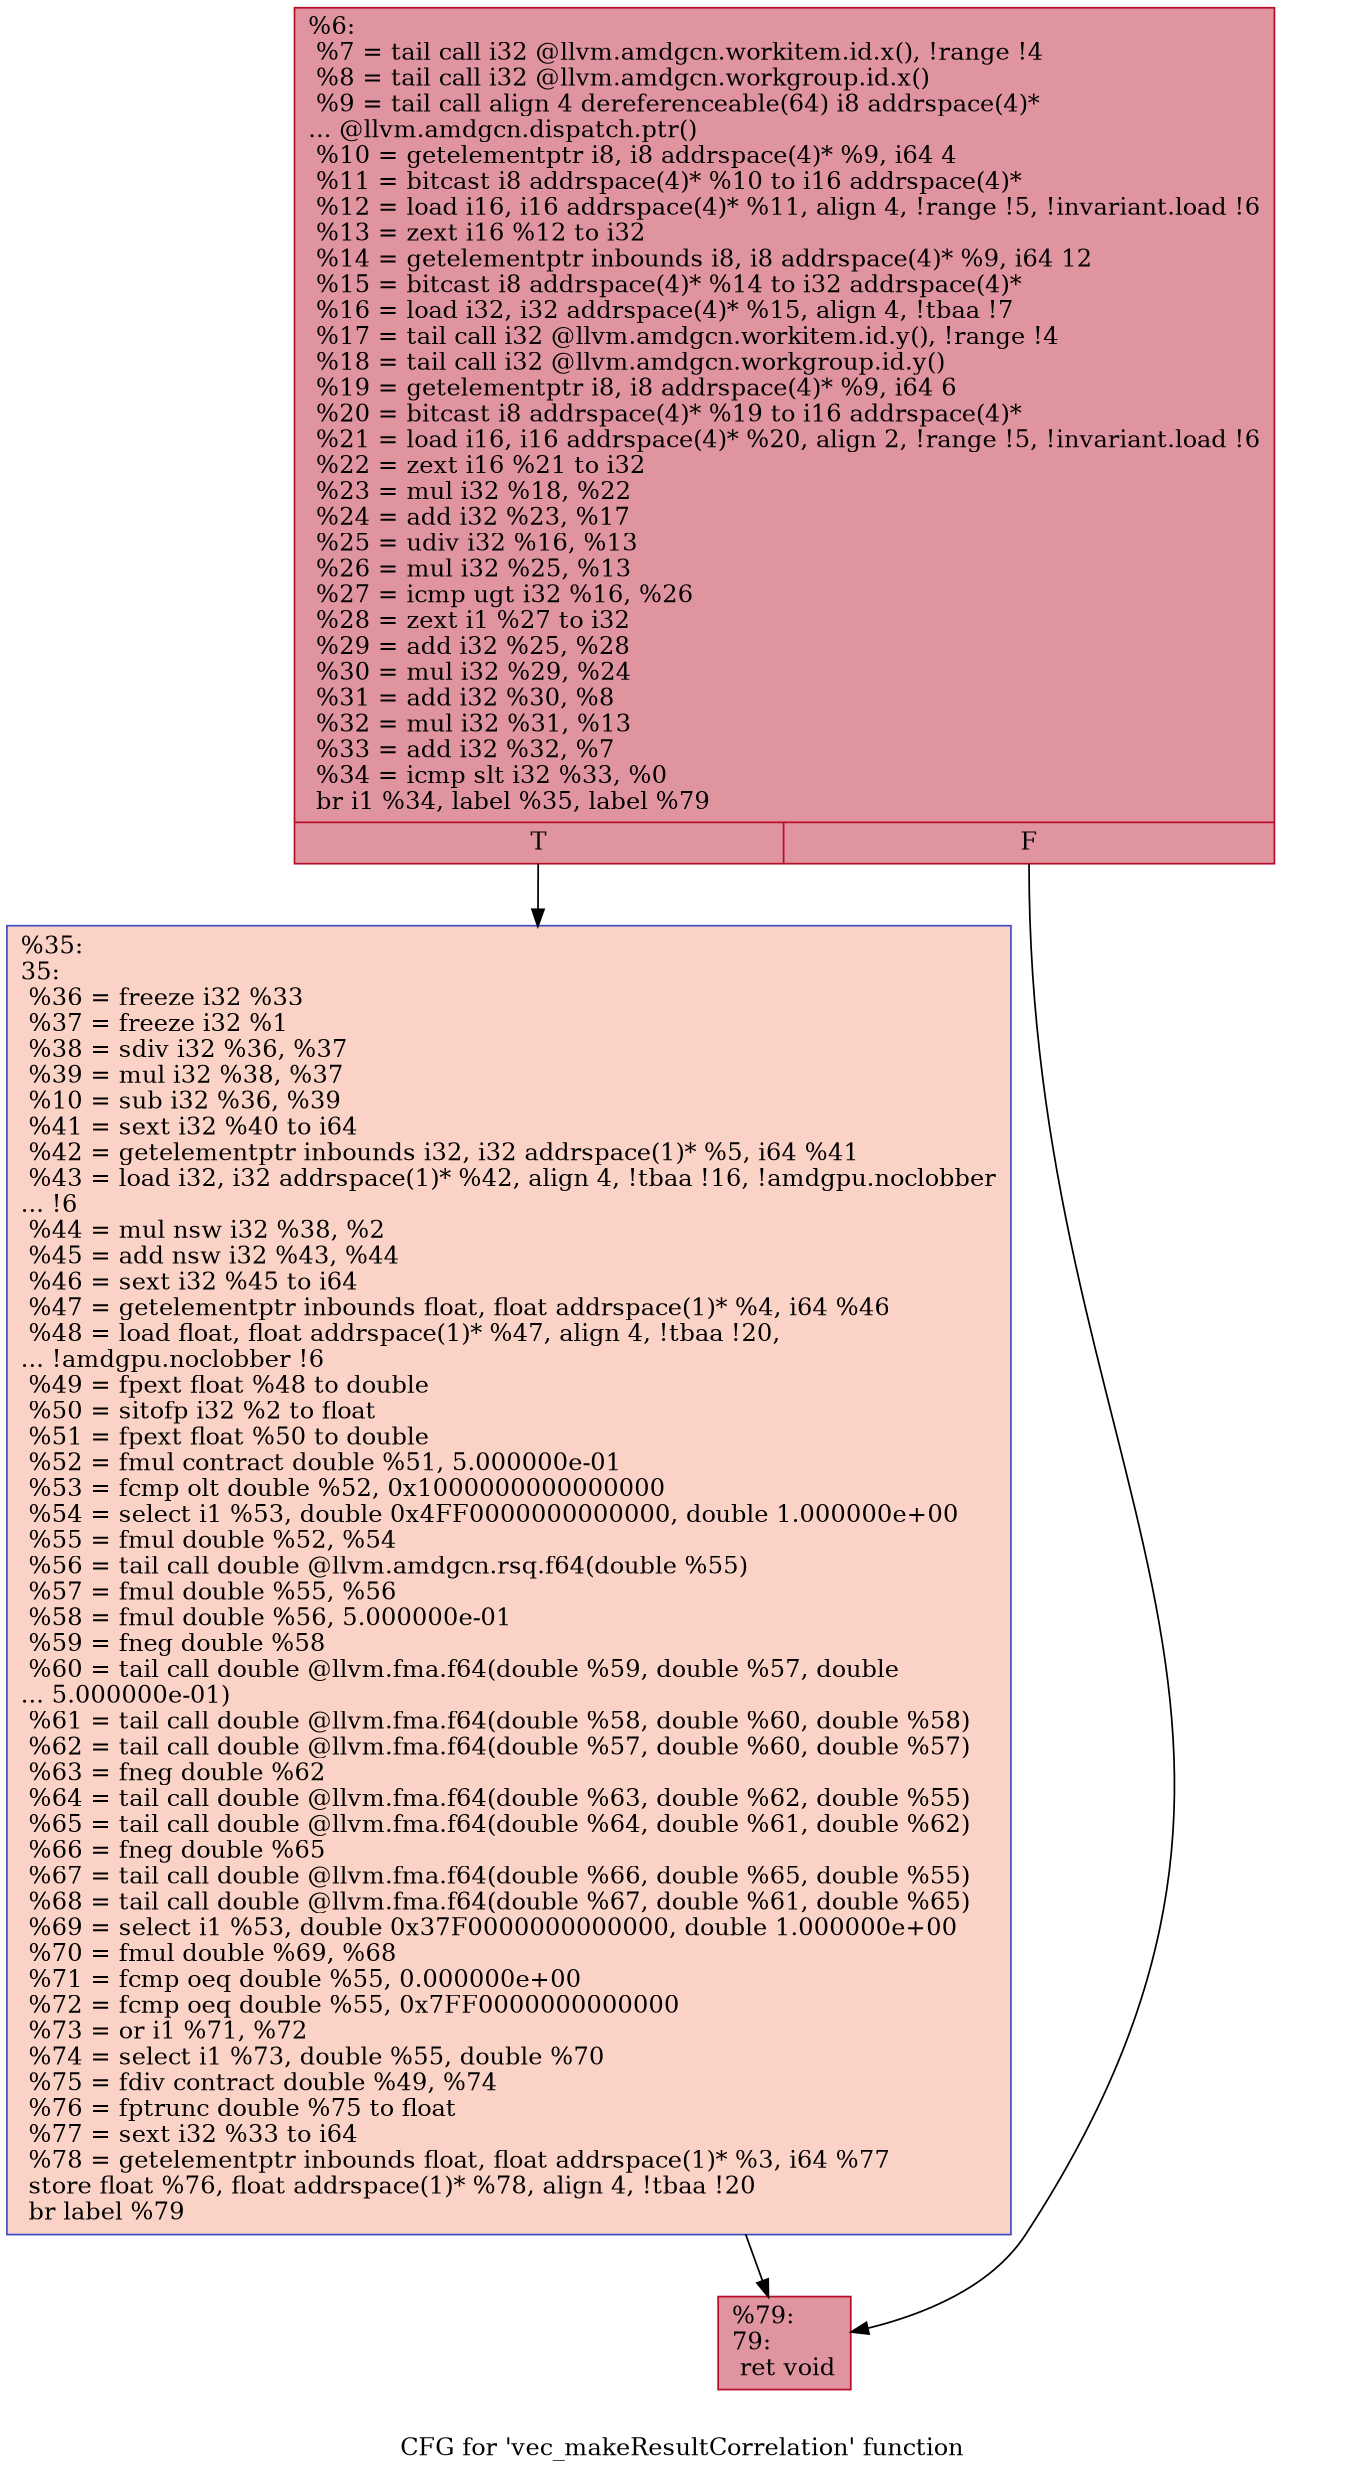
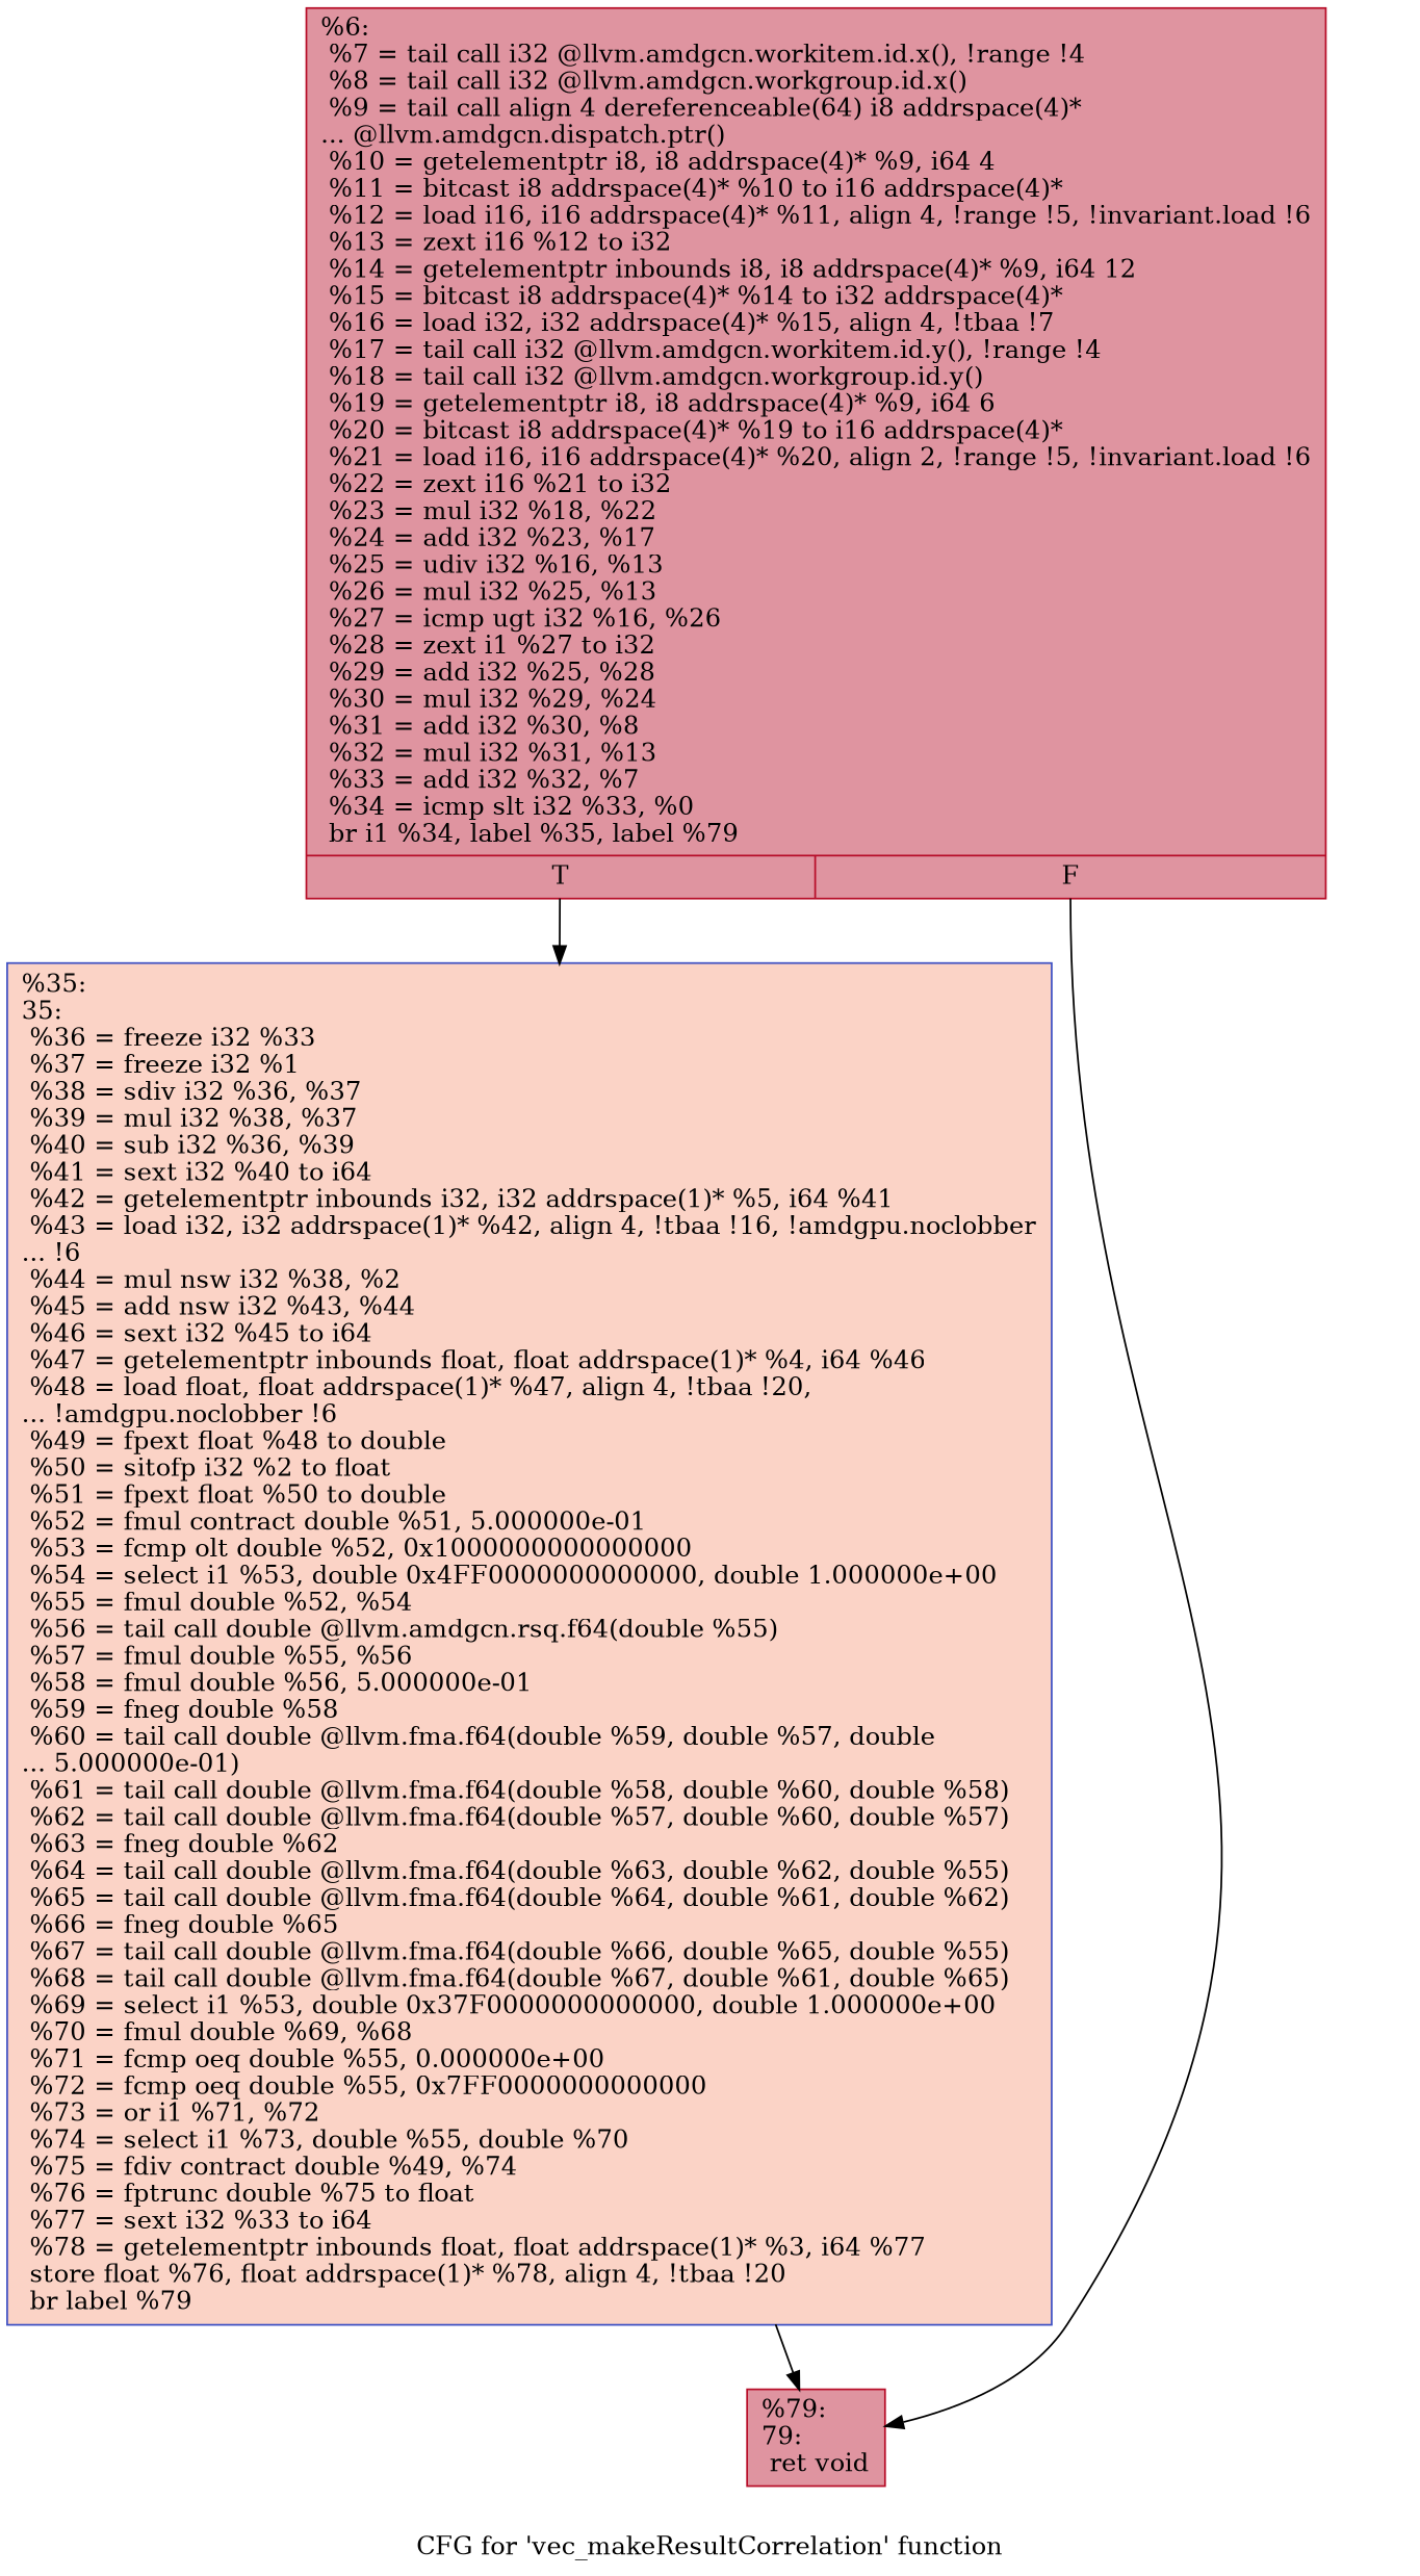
  digraph {
    label="CFG for 'vec_makeResultCorrelation' function"
    node [color="#b70d28ff" fillcolor="#b70d2870" shape=record style=filled]
    n1 [label="{%6:\l  %7 = tail call i32 @llvm.amdgcn.workitem.id.x(), !range !4\l  %8 = tail call i32 @llvm.amdgcn.workgroup.id.x()\l  %9 = tail call align 4 dereferenceable(64) i8 addrspace(4)*\l... @llvm.amdgcn.dispatch.ptr()\l  %10 = getelementptr i8, i8 addrspace(4)* %9, i64 4\l  %11 = bitcast i8 addrspace(4)* %10 to i16 addrspace(4)*\l  %12 = load i16, i16 addrspace(4)* %11, align 4, !range !5, !invariant.load !6\l  %13 = zext i16 %12 to i32\l  %14 = getelementptr inbounds i8, i8 addrspace(4)* %9, i64 12\l  %15 = bitcast i8 addrspace(4)* %14 to i32 addrspace(4)*\l  %16 = load i32, i32 addrspace(4)* %15, align 4, !tbaa !7\l  %17 = tail call i32 @llvm.amdgcn.workitem.id.y(), !range !4\l  %18 = tail call i32 @llvm.amdgcn.workgroup.id.y()\l  %19 = getelementptr i8, i8 addrspace(4)* %9, i64 6\l  %20 = bitcast i8 addrspace(4)* %19 to i16 addrspace(4)*\l  %21 = load i16, i16 addrspace(4)* %20, align 2, !range !5, !invariant.load !6\l  %22 = zext i16 %21 to i32\l  %23 = mul i32 %18, %22\l  %24 = add i32 %23, %17\l  %25 = udiv i32 %16, %13\l  %26 = mul i32 %25, %13\l  %27 = icmp ugt i32 %16, %26\l  %28 = zext i1 %27 to i32\l  %29 = add i32 %25, %28\l  %30 = mul i32 %29, %24\l  %31 = add i32 %30, %8\l  %32 = mul i32 %31, %13\l  %33 = add i32 %32, %7\l  %34 = icmp slt i32 %33, %0\l  br i1 %34, label %35, label %79\l|{<s0>T|<s1>F}}"]
-   n2 [color="#3d50c3ff" fillcolor="#f59c7d70" label="{%35:\l35:                                               \l  %36 = freeze i32 %33\l  %37 = freeze i32 %1\l  %38 = sdiv i32 %36, %37\l  %39 = mul i32 %38, %37\l  %10 = sub i32 %36, %39\l  %41 = sext i32 %40 to i64\l  %42 = getelementptr inbounds i32, i32 addrspace(1)* %5, i64 %41\l  %43 = load i32, i32 addrspace(1)* %42, align 4, !tbaa !16, !amdgpu.noclobber\l... !6\l  %44 = mul nsw i32 %38, %2\l  %45 = add nsw i32 %43, %44\l  %46 = sext i32 %45 to i64\l  %47 = getelementptr inbounds float, float addrspace(1)* %4, i64 %46\l  %48 = load float, float addrspace(1)* %47, align 4, !tbaa !20,\l... !amdgpu.noclobber !6\l  %49 = fpext float %48 to double\l  %50 = sitofp i32 %2 to float\l  %51 = fpext float %50 to double\l  %52 = fmul contract double %51, 5.000000e-01\l  %53 = fcmp olt double %52, 0x1000000000000000\l  %54 = select i1 %53, double 0x4FF0000000000000, double 1.000000e+00\l  %55 = fmul double %52, %54\l  %56 = tail call double @llvm.amdgcn.rsq.f64(double %55)\l  %57 = fmul double %55, %56\l  %58 = fmul double %56, 5.000000e-01\l  %59 = fneg double %58\l  %60 = tail call double @llvm.fma.f64(double %59, double %57, double\l... 5.000000e-01)\l  %61 = tail call double @llvm.fma.f64(double %58, double %60, double %58)\l  %62 = tail call double @llvm.fma.f64(double %57, double %60, double %57)\l  %63 = fneg double %62\l  %64 = tail call double @llvm.fma.f64(double %63, double %62, double %55)\l  %65 = tail call double @llvm.fma.f64(double %64, double %61, double %62)\l  %66 = fneg double %65\l  %67 = tail call double @llvm.fma.f64(double %66, double %65, double %55)\l  %68 = tail call double @llvm.fma.f64(double %67, double %61, double %65)\l  %69 = select i1 %53, double 0x37F0000000000000, double 1.000000e+00\l  %70 = fmul double %69, %68\l  %71 = fcmp oeq double %55, 0.000000e+00\l  %72 = fcmp oeq double %55, 0x7FF0000000000000\l  %73 = or i1 %71, %72\l  %74 = select i1 %73, double %55, double %70\l  %75 = fdiv contract double %49, %74\l  %76 = fptrunc double %75 to float\l  %77 = sext i32 %33 to i64\l  %78 = getelementptr inbounds float, float addrspace(1)* %3, i64 %77\l  store float %76, float addrspace(1)* %78, align 4, !tbaa !20\l  br label %79\l}"]
+   n2 [color="#3d50c3ff" fillcolor="#f59c7d70" label="{%35:\l35:                                               \l  %36 = freeze i32 %33\l  %37 = freeze i32 %1\l  %38 = sdiv i32 %36, %37\l  %39 = mul i32 %38, %37\l  %40 = sub i32 %36, %39\l  %41 = sext i32 %40 to i64\l  %42 = getelementptr inbounds i32, i32 addrspace(1)* %5, i64 %41\l  %43 = load i32, i32 addrspace(1)* %42, align 4, !tbaa !16, !amdgpu.noclobber\l... !6\l  %44 = mul nsw i32 %38, %2\l  %45 = add nsw i32 %43, %44\l  %46 = sext i32 %45 to i64\l  %47 = getelementptr inbounds float, float addrspace(1)* %4, i64 %46\l  %48 = load float, float addrspace(1)* %47, align 4, !tbaa !20,\l... !amdgpu.noclobber !6\l  %49 = fpext float %48 to double\l  %50 = sitofp i32 %2 to float\l  %51 = fpext float %50 to double\l  %52 = fmul contract double %51, 5.000000e-01\l  %53 = fcmp olt double %52, 0x1000000000000000\l  %54 = select i1 %53, double 0x4FF0000000000000, double 1.000000e+00\l  %55 = fmul double %52, %54\l  %56 = tail call double @llvm.amdgcn.rsq.f64(double %55)\l  %57 = fmul double %55, %56\l  %58 = fmul double %56, 5.000000e-01\l  %59 = fneg double %58\l  %60 = tail call double @llvm.fma.f64(double %59, double %57, double\l... 5.000000e-01)\l  %61 = tail call double @llvm.fma.f64(double %58, double %60, double %58)\l  %62 = tail call double @llvm.fma.f64(double %57, double %60, double %57)\l  %63 = fneg double %62\l  %64 = tail call double @llvm.fma.f64(double %63, double %62, double %55)\l  %65 = tail call double @llvm.fma.f64(double %64, double %61, double %62)\l  %66 = fneg double %65\l  %67 = tail call double @llvm.fma.f64(double %66, double %65, double %55)\l  %68 = tail call double @llvm.fma.f64(double %67, double %61, double %65)\l  %69 = select i1 %53, double 0x37F0000000000000, double 1.000000e+00\l  %70 = fmul double %69, %68\l  %71 = fcmp oeq double %55, 0.000000e+00\l  %72 = fcmp oeq double %55, 0x7FF0000000000000\l  %73 = or i1 %71, %72\l  %74 = select i1 %73, double %55, double %70\l  %75 = fdiv contract double %49, %74\l  %76 = fptrunc double %75 to float\l  %77 = sext i32 %33 to i64\l  %78 = getelementptr inbounds float, float addrspace(1)* %3, i64 %77\l  store float %76, float addrspace(1)* %78, align 4, !tbaa !20\l  br label %79\l}"]
    n3 [label="{%79:\l79:                                               \l  ret void\l}"]
    n1 -> n2 [tailport=s0]
    n1 -> n3 [tailport=s1]
    n2 -> n3
  }
